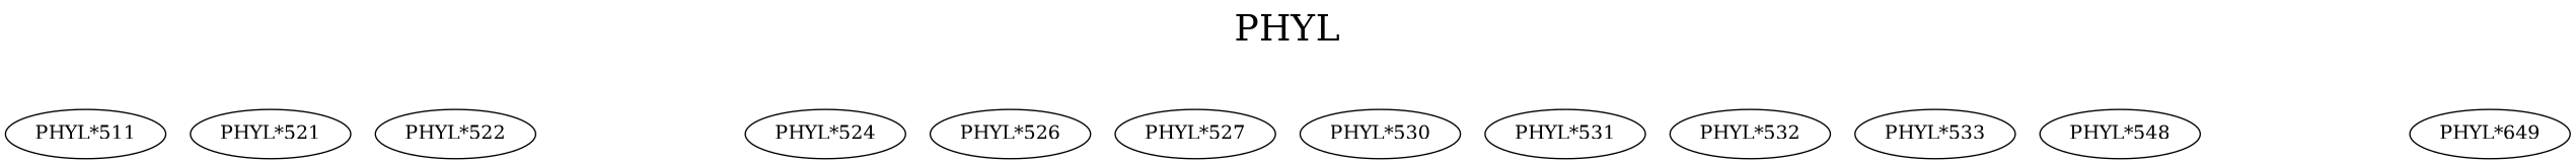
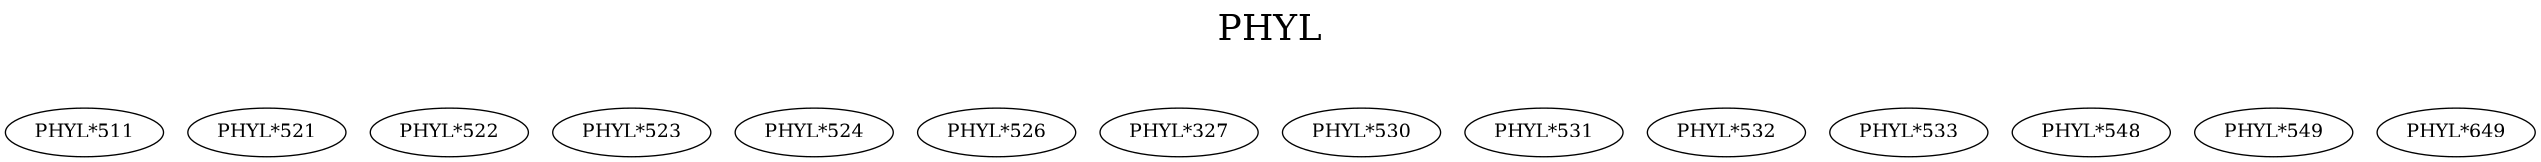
  digraph {
    fontsize=27
    label=PHYL
    labelloc=t
    "PHYL*511"
    "PHYL*521"
    "PHYL*522"
+   "PHYL*523"
    "PHYL*524"
    "PHYL*526"
-   "PHYL*527"
+   "PHYL*527" [label="PHYL*327"]
    "PHYL*530"
    "PHYL*531"
    "PHYL*532"
    "PHYL*533"
    "PHYL*548"
+   "PHYL*549"
    "PHYL*649"
  }
